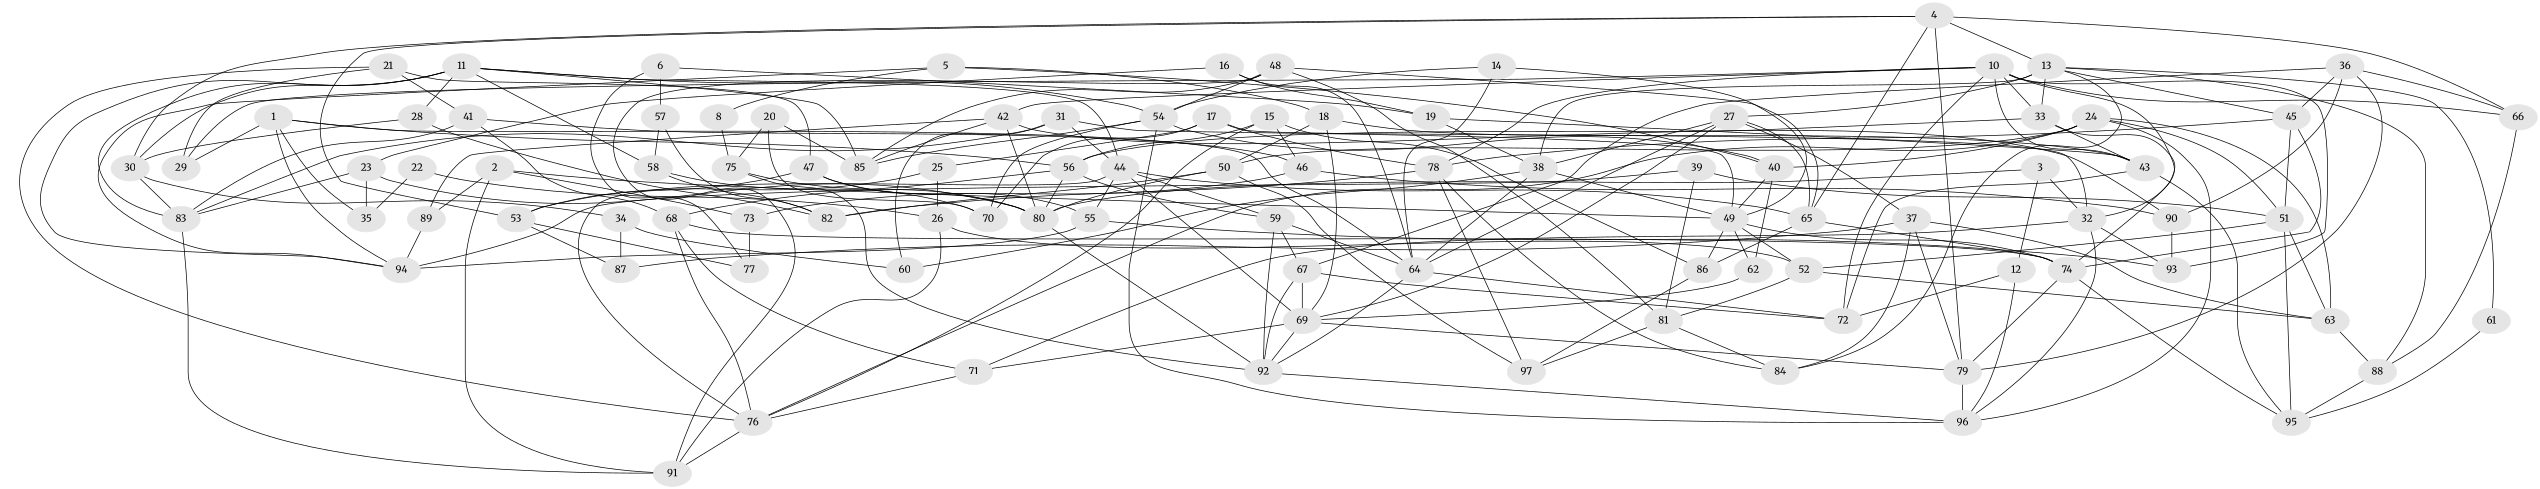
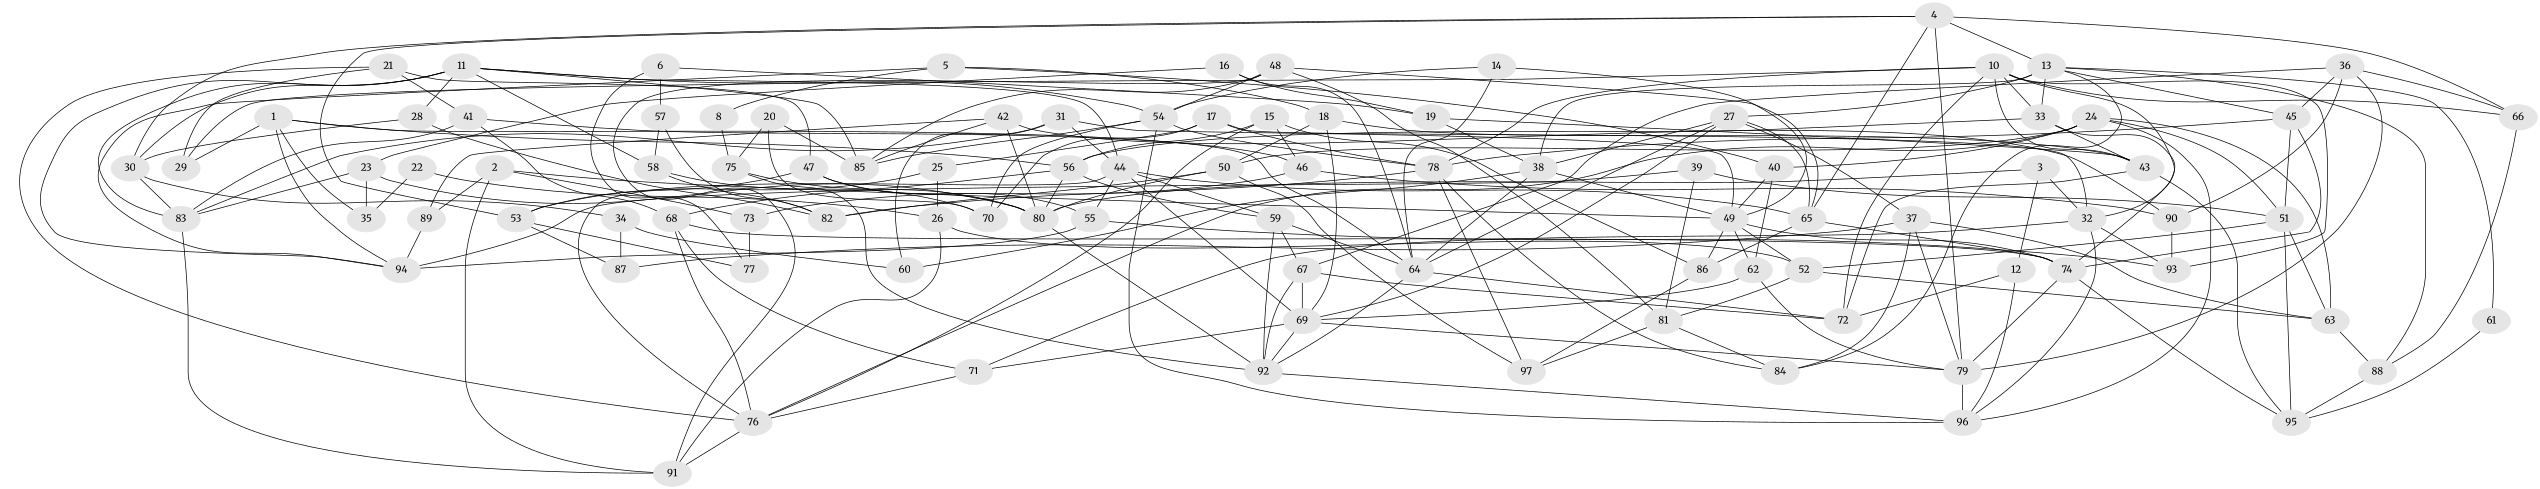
  graph {
    fontname=Merriweather
    node [color=gray90 fontname=Merriweather style=filled]
    edge [fontname=Merriweather weight=1.0]
    1
    29
    35
    56
    64
    94
    80
    68
    59
    72
    92
    2
    49
    73
    89
    91
    86
    52
    74
    62
    77
    3
    12
    32
    96
    93
    71
    4
    13
    30
    53
    65
    66
    79
    33
    27
    38
    45
    61
    84
    88
    83
    34
    87
    5
    8
    18
    40
    75
    43
    50
    69
    6
    19
    57
    58
    82
    21
    76
    41
    47
    10
    42
    78
    85
    90
    95
    97
    11
    28
    44
    54
    55
    70
    37
    60
    51
    14
    15
    46
    16
    23
    17
    25
    26
    20
    22
    24
    63
    81
    31
    36
    67
    39
    48
    1 -- 29
    1 -- 35
    1 -- 56
    1 -- 64
    1 -- 94
    56 -- 80
    56 -- 68
    56 -- 59
    64 -- 72
    64 -- 92
    80 -- 92
    68 -- 74
    68 -- 71
    68 -- 76
    59 -- 64
    59 -- 92
    59 -- 67
    92 -- 96
    2 -- 49
    2 -- 73
    2 -- 89
    2 -- 91
    49 -- 86
    49 -- 52
    49 -- 74
    49 -- 62
    73 -- 77
    89 -- 94
    86 -- 97
    52 -- 63
    52 -- 81
    74 -- 79
    74 -- 95
+   62 -- 79
    62 -- 69
    3 -- 80
    3 -- 12
    3 -- 32
    12 -- 72
    12 -- 96
    32 -- 96
    32 -- 93
    32 -- 71
    71 -- 76
    4 -- 13
    4 -- 30
    4 -- 53
    4 -- 65
    4 -- 66
    4 -- 79
    13 -- 33
    13 -- 27
    13 -- 38
    13 -- 45
    13 -- 61
    13 -- 84
    13 -- 88
    30 -- 83
    30 -- 34
    53 -- 77
    53 -- 87
    65 -- 86
    65 -- 74
    66 -- 88
    79 -- 96
    33 -- 56
    33 -- 74
    33 -- 43
    27 -- 64
    27 -- 65
    27 -- 38
    27 -- 69
    27 -- 37
    38 -- 64
    38 -- 49
    38 -- 60
    45 -- 74
    45 -- 78
    45 -- 51
    61 -- 95
    88 -- 95
    83 -- 91
    34 -- 87
    34 -- 60
    5 -- 94
    5 -- 8
    5 -- 18
    5 -- 40
    8 -- 75
    18 -- 43
    18 -- 50
    18 -- 69
    40 -- 49
    40 -- 62
    75 -- 80
    75 -- 92
    43 -- 72
    43 -- 95
    50 -- 80
    50 -- 82
    50 -- 97
    69 -- 92
    69 -- 71
    69 -- 79
    6 -- 77
    6 -- 19
    6 -- 57
    19 -- 38
    19 -- 43
    57 -- 58
    57 -- 82
    58 -- 82
    58 -- 70
    21 -- 29
    21 -- 76
    21 -- 41
    21 -- 47
    76 -- 91
    41 -- 68
    41 -- 83
    41 -- 46
    47 -- 80
    47 -- 53
    47 -- 55
    10 -- 29 [weight=2.0]
    10 -- 72
    10 -- 32
    10 -- 93
    10 -- 66
    10 -- 33
    10 -- 43
-   10 -- 42
    10 -- 78
    42 -- 80
    42 -- 89
    42 -- 85
    42 -- 90
    78 -- 84
    78 -- 82
    78 -- 97
    90 -- 93
    11 -- 94
    11 -- 30
    11 -- 83
    11 -- 58
    11 -- 85
    11 -- 28
    11 -- 44
    11 -- 54
    28 -- 30
    28 -- 82
    44 -- 59
    44 -- 65
    44 -- 69
    44 -- 76
    44 -- 55
    54 -- 96 [weight=2.0]
-   54 -- 40
+   54 -- 78
    54 -- 85
    54 -- 70
    55 -- 94
    55 -- 93
    37 -- 79
    37 -- 84
    37 -- 87
    37 -- 63
    51 -- 52
    51 -- 95
    51 -- 63
    14 -- 64
    14 -- 49
    14 -- 54
    15 -- 56
    15 -- 86
    15 -- 76
    15 -- 46
    46 -- 73
    46 -- 90
    16 -- 64
    16 -- 19
    16 -- 23
    23 -- 35
    23 -- 80
    23 -- 83
    17 -- 32
    17 -- 78
    17 -- 70
    17 -- 25
    25 -- 53
    25 -- 26
    26 -- 91
    26 -- 52
    20 -- 75
    20 -- 85
    20 -- 70
    22 -- 35
    22 -- 26
    24 -- 96
    24 -- 40
    24 -- 50
    24 -- 76
    24 -- 51
    24 -- 63
    63 -- 88
    81 -- 84
    81 -- 97
    31 -- 49
    31 -- 83
    31 -- 44
    31 -- 60
    36 -- 66
    36 -- 79
    36 -- 45
    36 -- 90
    36 -- 67
    67 -- 72
    67 -- 92
    67 -- 69
    39 -- 94
    39 -- 51
    39 -- 81
    48 -- 91
    48 -- 65
    48 -- 85
    48 -- 54
    48 -- 81
  }
